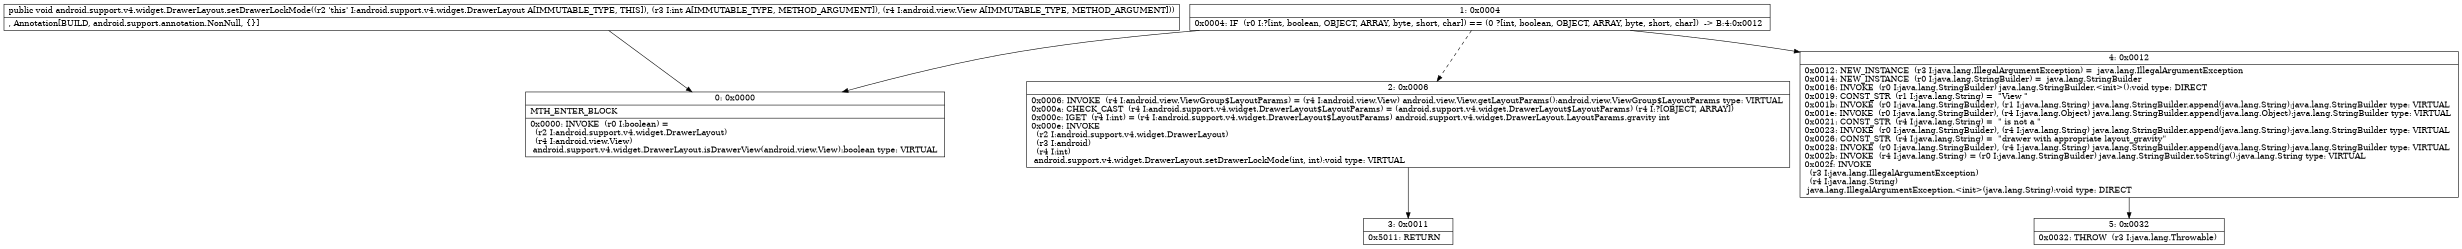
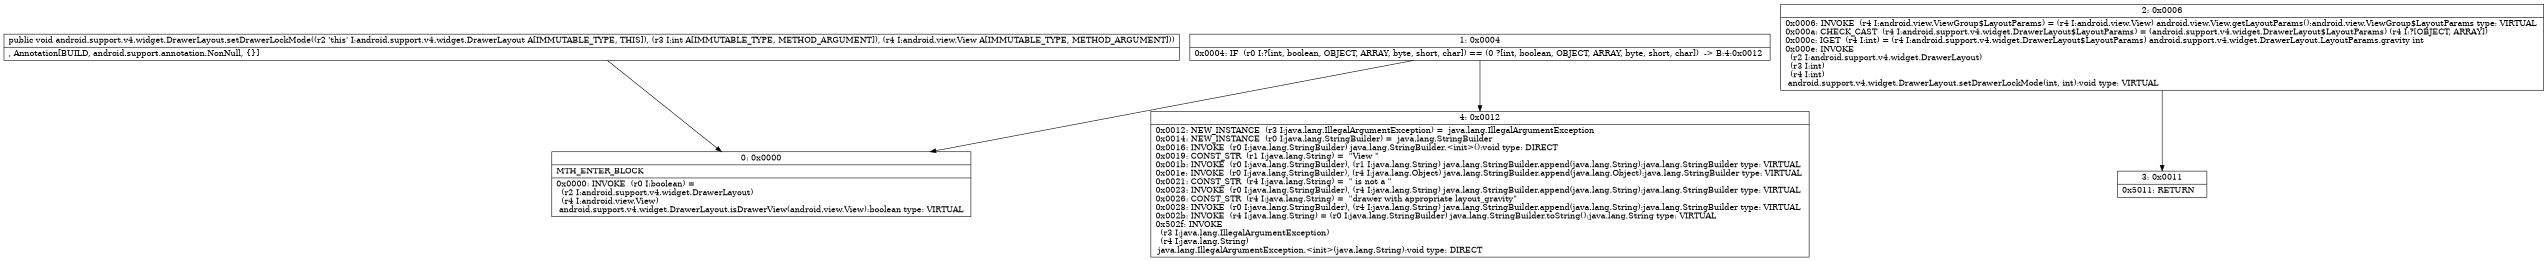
  digraph {
    node [shape=record]
    n1 [label="{0\:\ 0x0000|MTH_ENTER_BLOCK\l|0x0000: INVOKE  (r0 I:boolean) = \l  (r2 I:android.support.v4.widget.DrawerLayout)\l  (r4 I:android.view.View)\l android.support.v4.widget.DrawerLayout.isDrawerView(android.view.View):boolean type: VIRTUAL \l}"]
    n2 [label="{1\:\ 0x0004|0x0004: IF  (r0 I:?[int, boolean, OBJECT, ARRAY, byte, short, char]) == (0 ?[int, boolean, OBJECT, ARRAY, byte, short, char])  \-\> B:4:0x0012 \l}"]
-   n3 [label="{2\:\ 0x0006|0x0006: INVOKE  (r4 I:android.view.ViewGroup$LayoutParams) = (r4 I:android.view.View) android.view.View.getLayoutParams():android.view.ViewGroup$LayoutParams type: VIRTUAL \l0x000a: CHECK_CAST  (r4 I:android.support.v4.widget.DrawerLayout$LayoutParams) = (android.support.v4.widget.DrawerLayout$LayoutParams) (r4 I:?[OBJECT, ARRAY]) \l0x000c: IGET  (r4 I:int) = (r4 I:android.support.v4.widget.DrawerLayout$LayoutParams) android.support.v4.widget.DrawerLayout.LayoutParams.gravity int \l0x000e: INVOKE  \l  (r2 I:android.support.v4.widget.DrawerLayout)\l  (r3 I:android)\l  (r4 I:int)\l android.support.v4.widget.DrawerLayout.setDrawerLockMode(int, int):void type: VIRTUAL \l}"]
-   n4 [label="{4\:\ 0x0012|0x0012: NEW_INSTANCE  (r3 I:java.lang.IllegalArgumentException) =  java.lang.IllegalArgumentException \l0x0014: NEW_INSTANCE  (r0 I:java.lang.StringBuilder) =  java.lang.StringBuilder \l0x0016: INVOKE  (r0 I:java.lang.StringBuilder) java.lang.StringBuilder.\<init\>():void type: DIRECT \l0x0019: CONST_STR  (r1 I:java.lang.String) =  \"View \" \l0x001b: INVOKE  (r0 I:java.lang.StringBuilder), (r1 I:java.lang.String) java.lang.StringBuilder.append(java.lang.String):java.lang.StringBuilder type: VIRTUAL \l0x001e: INVOKE  (r0 I:java.lang.StringBuilder), (r4 I:java.lang.Object) java.lang.StringBuilder.append(java.lang.Object):java.lang.StringBuilder type: VIRTUAL \l0x0021: CONST_STR  (r4 I:java.lang.String) =  \" is not a \" \l0x0023: INVOKE  (r0 I:java.lang.StringBuilder), (r4 I:java.lang.String) java.lang.StringBuilder.append(java.lang.String):java.lang.StringBuilder type: VIRTUAL \l0x0026: CONST_STR  (r4 I:java.lang.String) =  \"drawer with appropriate layout_gravity\" \l0x0028: INVOKE  (r0 I:java.lang.StringBuilder), (r4 I:java.lang.String) java.lang.StringBuilder.append(java.lang.String):java.lang.StringBuilder type: VIRTUAL \l0x002b: INVOKE  (r4 I:java.lang.String) = (r0 I:java.lang.StringBuilder) java.lang.StringBuilder.toString():java.lang.String type: VIRTUAL \l0x002f: INVOKE  \l  (r3 I:java.lang.IllegalArgumentException)\l  (r4 I:java.lang.String)\l java.lang.IllegalArgumentException.\<init\>(java.lang.String):void type: DIRECT \l}"]
+   n3 [label="{2\:\ 0x0006|0x0006: INVOKE  (r4 I:android.view.ViewGroup$LayoutParams) = (r4 I:android.view.View) android.view.View.getLayoutParams():android.view.ViewGroup$LayoutParams type: VIRTUAL \l0x000a: CHECK_CAST  (r4 I:android.support.v4.widget.DrawerLayout$LayoutParams) = (android.support.v4.widget.DrawerLayout$LayoutParams) (r4 I:?[OBJECT, ARRAY]) \l0x000c: IGET  (r4 I:int) = (r4 I:android.support.v4.widget.DrawerLayout$LayoutParams) android.support.v4.widget.DrawerLayout.LayoutParams.gravity int \l0x000e: INVOKE  \l  (r2 I:android.support.v4.widget.DrawerLayout)\l  (r3 I:int)\l  (r4 I:int)\l android.support.v4.widget.DrawerLayout.setDrawerLockMode(int, int):void type: VIRTUAL \l}"]
+   n4 [label="{4\:\ 0x0012|0x0012: NEW_INSTANCE  (r3 I:java.lang.IllegalArgumentException) =  java.lang.IllegalArgumentException \l0x0014: NEW_INSTANCE  (r0 I:java.lang.StringBuilder) =  java.lang.StringBuilder \l0x0016: INVOKE  (r0 I:java.lang.StringBuilder) java.lang.StringBuilder.\<init\>():void type: DIRECT \l0x0019: CONST_STR  (r1 I:java.lang.String) =  \"View \" \l0x001b: INVOKE  (r0 I:java.lang.StringBuilder), (r1 I:java.lang.String) java.lang.StringBuilder.append(java.lang.String):java.lang.StringBuilder type: VIRTUAL \l0x001e: INVOKE  (r0 I:java.lang.StringBuilder), (r4 I:java.lang.Object) java.lang.StringBuilder.append(java.lang.Object):java.lang.StringBuilder type: VIRTUAL \l0x0021: CONST_STR  (r4 I:java.lang.String) =  \" is not a \" \l0x0023: INVOKE  (r0 I:java.lang.StringBuilder), (r4 I:java.lang.String) java.lang.StringBuilder.append(java.lang.String):java.lang.StringBuilder type: VIRTUAL \l0x0026: CONST_STR  (r4 I:java.lang.String) =  \"drawer with appropriate layout_gravity\" \l0x0028: INVOKE  (r0 I:java.lang.StringBuilder), (r4 I:java.lang.String) java.lang.StringBuilder.append(java.lang.String):java.lang.StringBuilder type: VIRTUAL \l0x002b: INVOKE  (r4 I:java.lang.String) = (r0 I:java.lang.StringBuilder) java.lang.StringBuilder.toString():java.lang.String type: VIRTUAL \l0x502f: INVOKE  \l  (r3 I:java.lang.IllegalArgumentException)\l  (r4 I:java.lang.String)\l java.lang.IllegalArgumentException.\<init\>(java.lang.String):void type: DIRECT \l}"]
    n5 [label="{3\:\ 0x0011|0x5011: RETURN   \l}"]
-   n6 [label="{5\:\ 0x0032|0x0032: THROW  (r3 I:java.lang.Throwable) \l}"]
    n7 [label="{public void android.support.v4.widget.DrawerLayout.setDrawerLockMode((r2 'this' I:android.support.v4.widget.DrawerLayout A[IMMUTABLE_TYPE, THIS]), (r3 I:int A[IMMUTABLE_TYPE, METHOD_ARGUMENT]), (r4 I:android.view.View A[IMMUTABLE_TYPE, METHOD_ARGUMENT]))  | , Annotation[BUILD, android.support.annotation.NonNull, \{\}]\l}"]
    n2 -> n1
-   n2 -> n3 [style=dashed]
    n2 -> n4
    n3 -> n5
-   n4 -> n6
    n7 -> n1
  }
